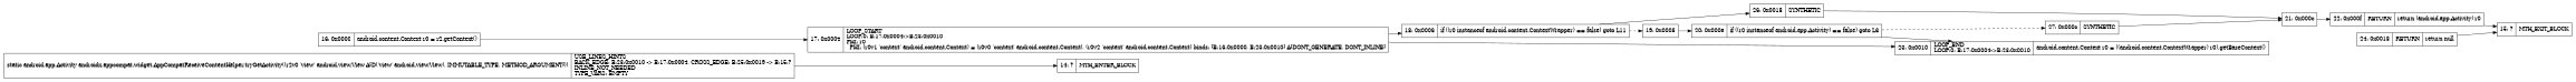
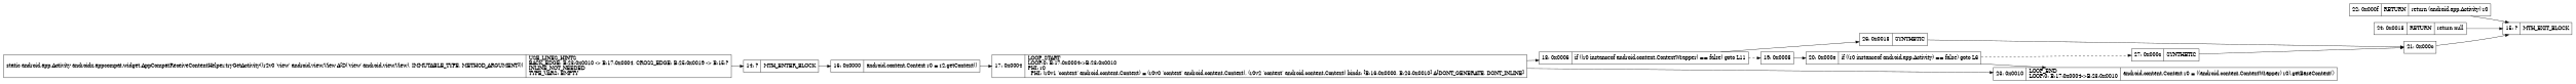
  digraph {
    rankdir=LR
    node [shape=record]
    n1 [label="{14\:\ ?|MTH_ENTER_BLOCK\l}"]
    n2 [label="{16\:\ 0x0000|android.content.Context r0 = r2.getContext()\l}"]
    n3 [label="{17\:\ 0x0004|LOOP_START\lLOOP:0: B:17:0x0004\-\>B:23:0x0010\lPHI: r0 \l  PHI: (r0v1 'context' android.content.Context) = (r0v0 'context' android.content.Context), (r0v2 'context' android.content.Context) binds: [B:16:0x0000, B:23:0x0010] A[DONT_GENERATE, DONT_INLINE]\l}"]
    n4 [label="{18\:\ 0x0006|if ((r0 instanceof android.content.ContextWrapper) == false) goto L11\l}"]
    n5 [label="{23\:\ 0x0010|LOOP_END\lLOOP:0: B:17:0x0004\-\>B:23:0x0010\l|android.content.Context r0 = ((android.content.ContextWrapper) r0).getBaseContext()\l}"]
    n6 [label="{19\:\ 0x0008}"]
    n7 [label="{26\:\ 0x0018|SYNTHETIC\l}"]
    n8 [label="{20\:\ 0x000a|if ((r0 instanceof android.app.Activity) == false) goto L6\l}"]
    n9 [label="{21\:\ 0x000c}"]
    n10 [label="{27\:\ 0x000c|SYNTHETIC\l}"]
    n11 [label="{22\:\ 0x000f|RETURN\l|return (android.app.Activity) r0\l}"]
    n12 [label="{15\:\ ?|MTH_EXIT_BLOCK\l}"]
    n13 [label="{24\:\ 0x0018|RETURN\l|return null\l}"]
    n14 [label="{static android.app.Activity androidx.appcompat.widget.AppCompatReceiveContentHelper.tryGetActivity((r2v0 'view' android.view.View A[D('view' android.view.View), IMMUTABLE_TYPE, METHOD_ARGUMENT]))  | USE_LINES_HINTS\lBACK_EDGE: B:23:0x0010 \-\> B:17:0x0004, CROSS_EDGE: B:25:0x0019 \-\> B:15:?\lINLINE_NOT_NEEDED\lTYPE_VARS: EMPTY\l}"]
+   n1 -> n2
    n2 -> n3
    n3 -> n4
    n3 -> n5
    n4 -> n6 [style=dashed]
    n4 -> n7
    n6 -> n8
    n7 -> n9
    n8 -> n5
    n8 -> n10 [style=dashed]
-   n9 -> n11
+   n9 -> n12
    n10 -> n9
    n11 -> n12
    n13 -> n12
    n14 -> n1
  }
